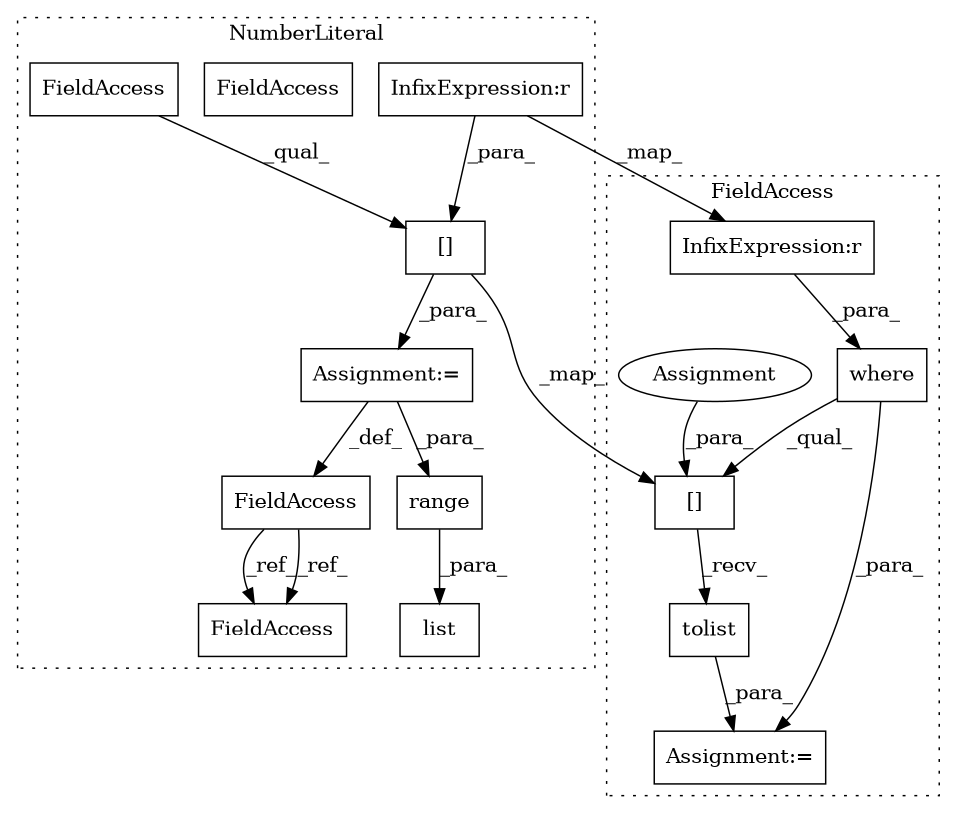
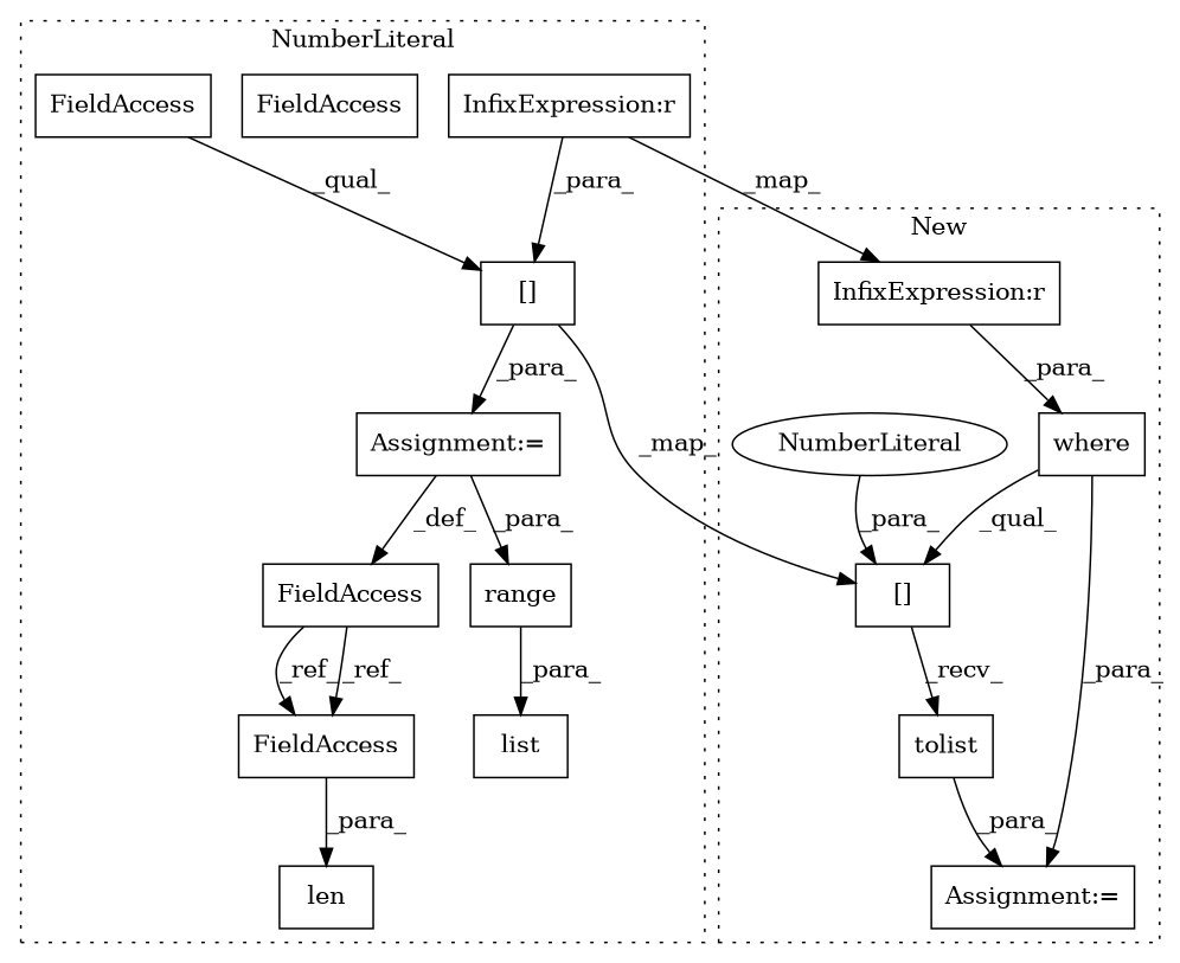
  digraph {
    node [a=32 l=16 s=5729 shape=box]
+   n1 [l="4,1" label=len s="5725,5745"]
    n2 [a=27 l=4 label="InfixExpression:r" s=5680]
    n3 [a=2 l="17,1" label="[]" s="5606,5690"]
    n4 [a=22 label=FieldAccess s=5589]
    n5 [a=22 label=FieldAccess]
    n6 [a=22 label=FieldAccess s=5606]
    n7 [l="6,1" label=range s="5719,5746"]
    n8 [l="5,1" label=list s="5714,5747"]
    n9 [a=7 l=1 label="Assignment:=" s=5605]
    n10 [a=22 label=FieldAccess]
    n11 [l=8 label=tolist s=5872]
    n12 [a=27 l=4 label="InfixExpression:r" s=5858]
    n13 [a=2 l="79,1" label="[]" s="5790,5870"]
-   n14 [a=34 l=1 label=Assignment s=5869 shape=ellipse]
+   n14 [a=34 l=1 label=NumberLiteral s=5869 shape=ellipse]
    n15 [l="6,1" label=where s="5796,5867"]
    n16 [a=7 l=1 label="Assignment:=" s=5789]
    subgraph cluster_1 {
      label=NumberLiteral
      style=dotted
+     n1
      n2
      n3
      n4
      n5
      n6
      n7
      n8
      n9
      n10
    }
    subgraph cluster_2 {
-     label=FieldAccess
+     label=New
      style=dotted
      n11
      n12
      n13
      n14
      n15
      n16
    }
    n2 -> n3 [label=_para_]
    n2 -> n12 [label=_map_]
    n3 -> n9 [label=_para_]
    n3 -> n13 [label=_map_]
    n4 -> n10 [label=_ref_]
    n4 -> n10 [label=_ref_]
    n6 -> n3 [label=_qual_]
    n7 -> n8 [label=_para_]
    n9 -> n4 [label=_def_]
    n9 -> n7 [label=_para_]
+   n10 -> n1 [label=_para_]
    n11 -> n16 [label=_para_]
    n12 -> n15 [label=_para_]
    n13 -> n11 [label=_recv_]
    n14 -> n13 [label=_para_]
    n15 -> n13 [label=_qual_]
    n15 -> n16 [label=_para_]
  }
